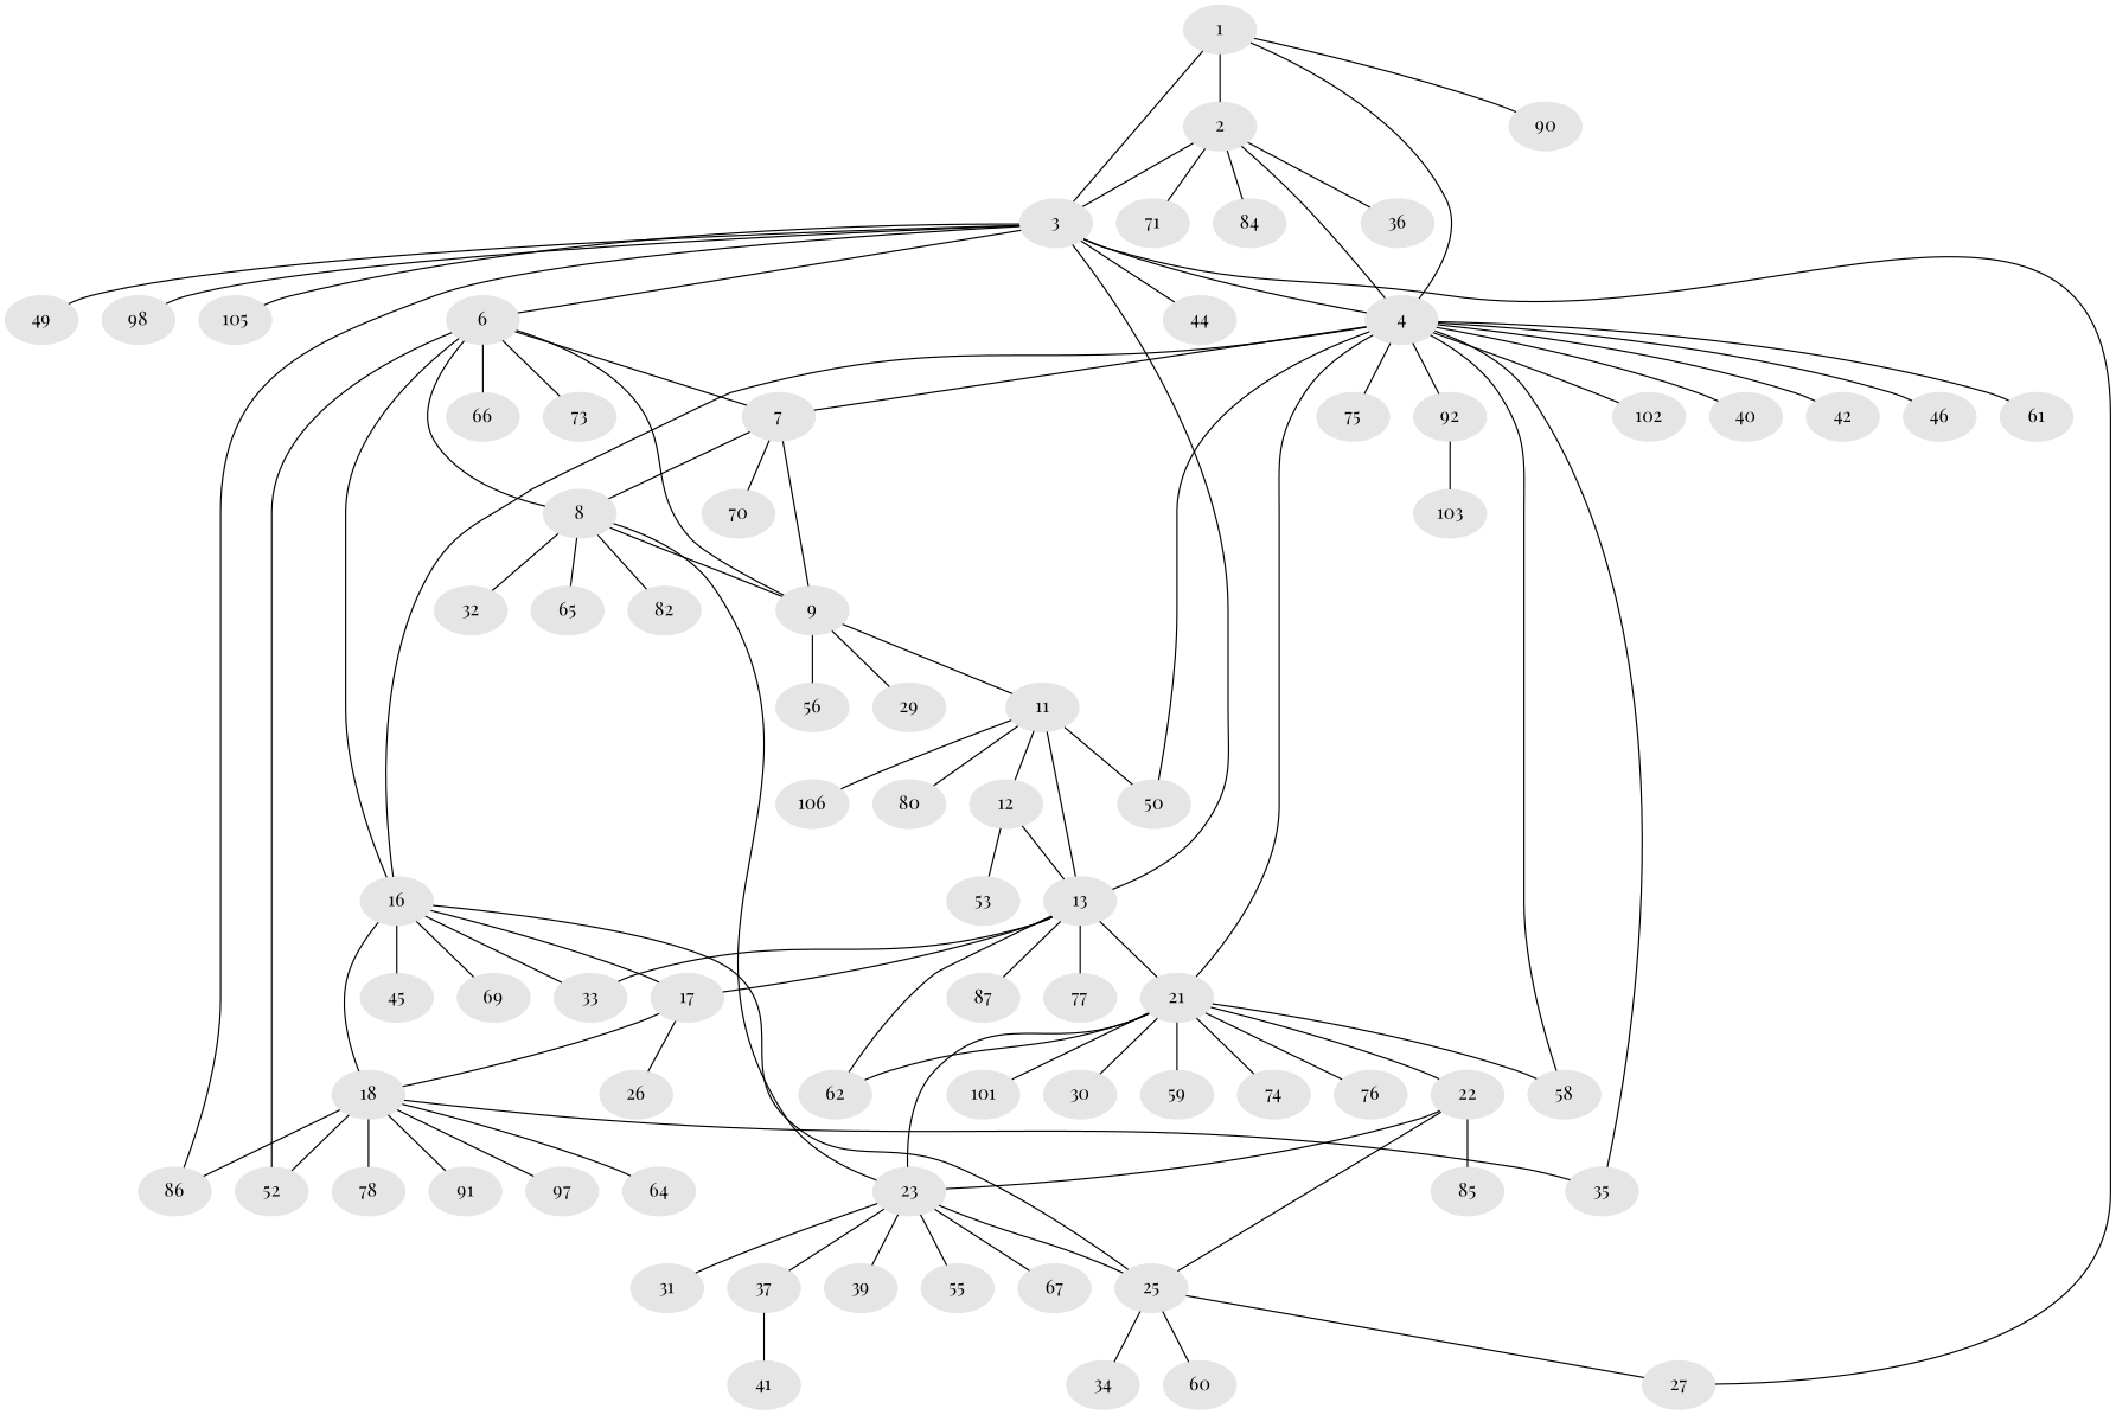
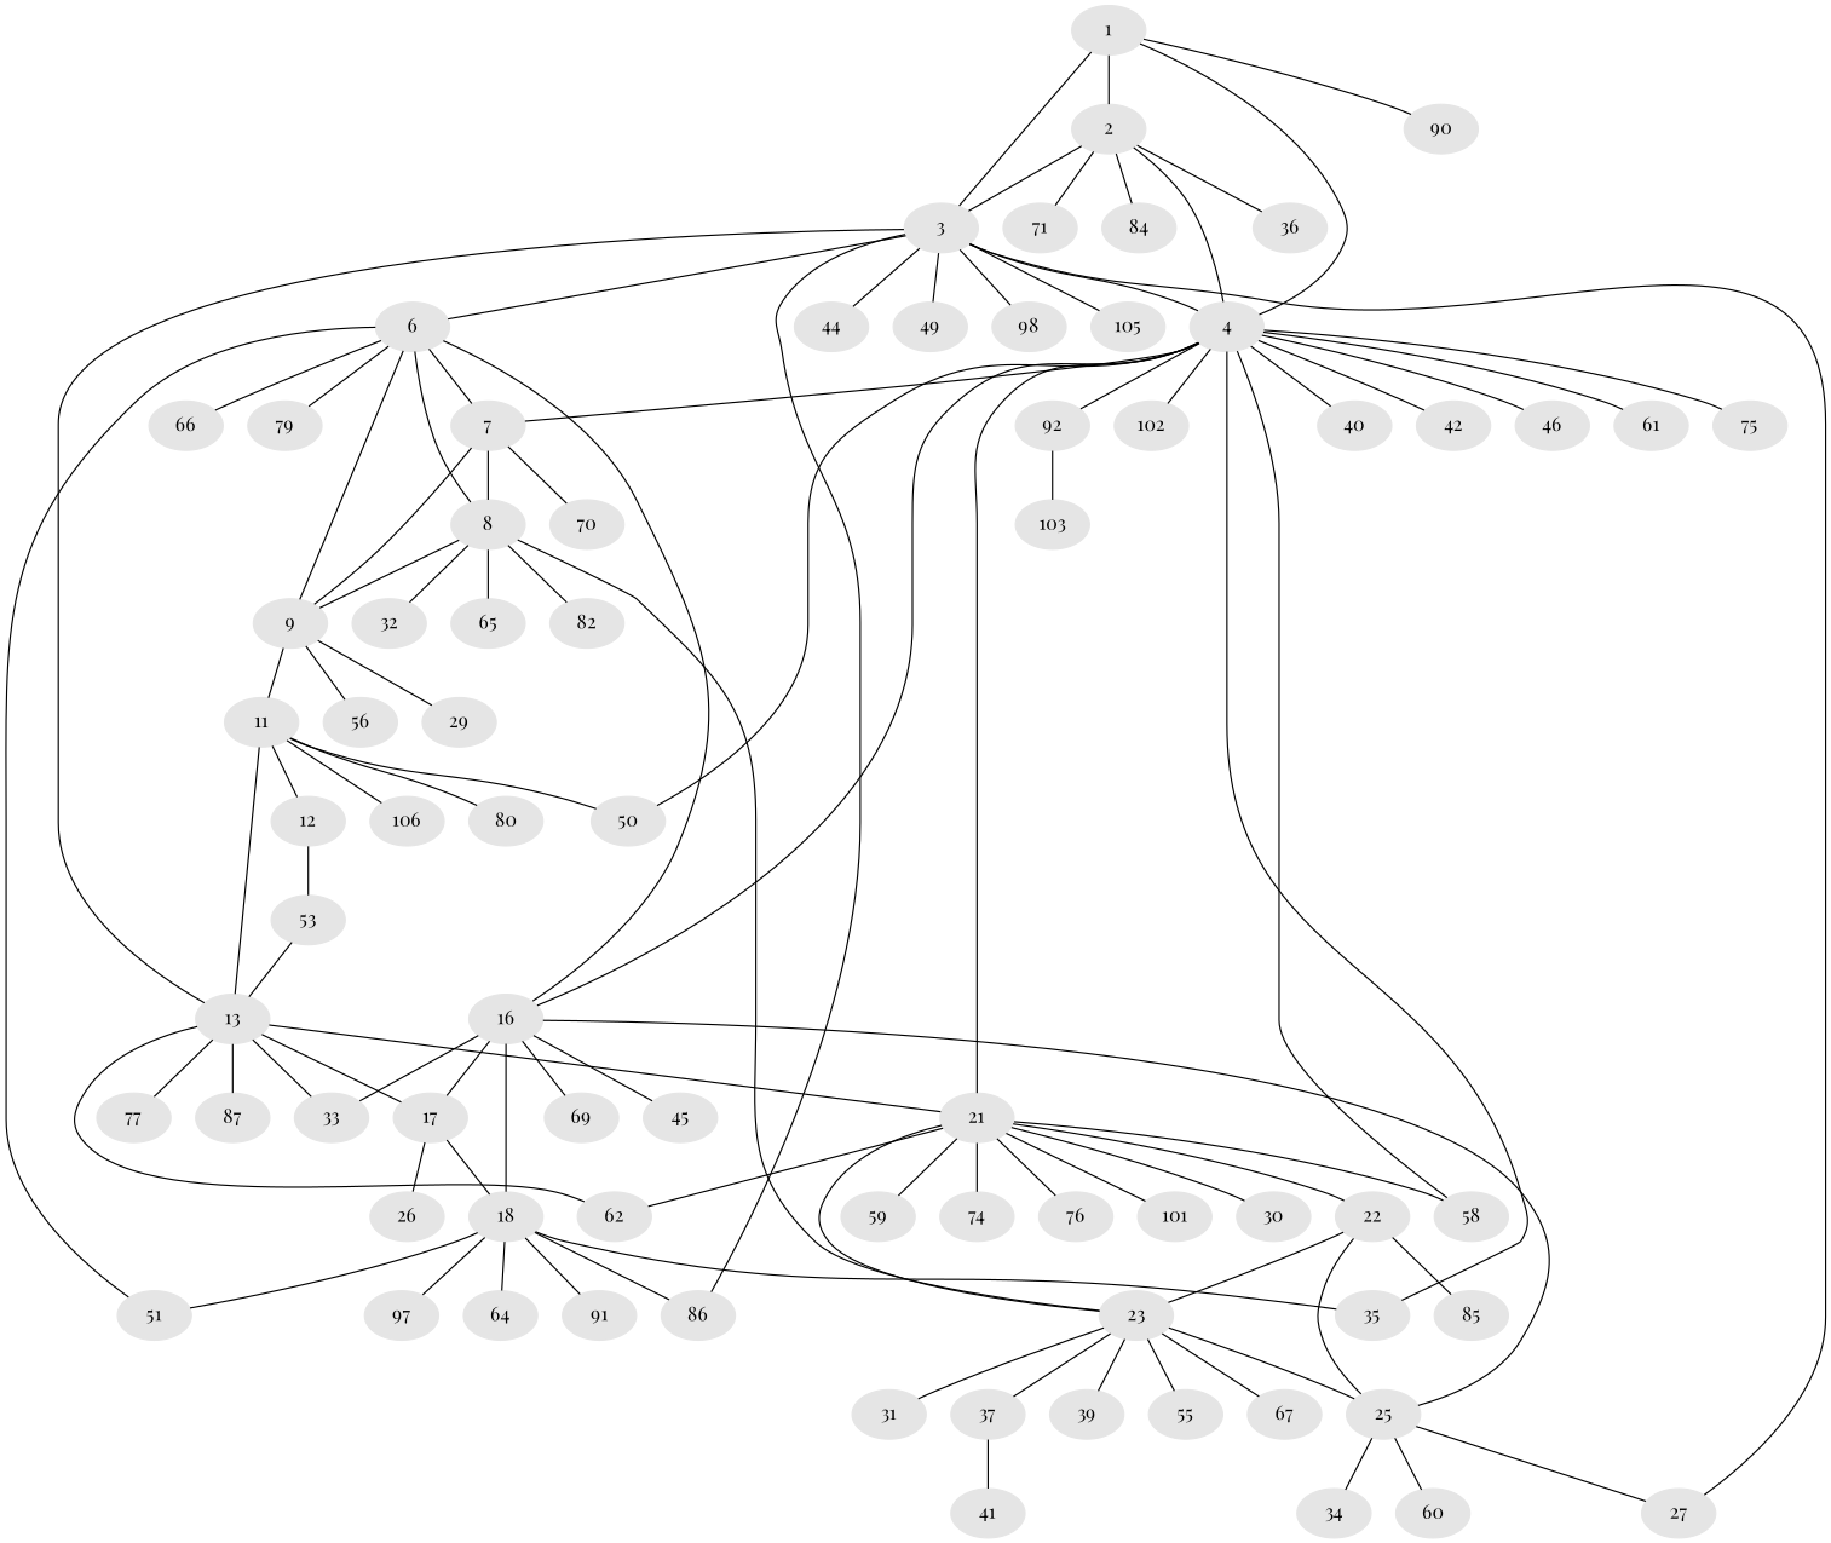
  graph {
    fontname="Playfair Display"
    node [color=gray90 fontname="Playfair Display" style=filled]
    edge [fontname="Playfair Display"]
    1 [super="+96"]
    2 [super="+104"]
    3 [super="+5"]
    4 [super="+47"]
    90
    36
    71
    84
    6 [super="+54"]
    13 [super="+14"]
    27
    44
    49
    86 [super="+94"]
    98
    105
    7 [super="+28"]
    16 [super="+19"]
    21 [super="+63"]
    35
    40
    42
    46 [super="+100"]
    50 [super="+83"]
    58
    61
    75
    92
    102
    8 [super="+10"]
    9 [super="+48"]
-   51 [label=52]
+   51
    66
-   73
+   73 [label=79]
    17 [super="+88"]
    33
    62 [super="+99"]
    77
    87
    70
    18 [super="+20"]
    25 [super="+43"]
    45
    69
    23 [super="+24"]
    22 [super="+95"]
    30
    59
    74
    76
    101
    103
    32
    65
    82
    11 [super="+15"]
    29
    56 [super="+72"]
    31
    37
    39
    55
    67 [super="+93"]
    12 [super="+38"]
    80
    106
    53 [super="+79"]
    26
    64
-   78
    91
    97
    34
    60
    85
    41 [super="+52"]
    1 -- 2
    1 -- 3 [weight=2]
    1 -- 4
    1 -- 90
    2 -- 3 [weight=2]
    2 -- 4
    2 -- 36
    2 -- 71
    2 -- 84
    3 -- 4 [weight=2]
    3 -- 6
    3 -- 13
    3 -- 27
    3 -- 44
    3 -- 49
    3 -- 86
    3 -- 98
    3 -- 105
    4 -- 7
    4 -- 16
    4 -- 21
    4 -- 35
    4 -- 40
    4 -- 42
    4 -- 46
    4 -- 50 [weight=2]
    4 -- 58
    4 -- 61
    4 -- 75
    4 -- 92
    4 -- 102
    6 -- 7
    6 -- 16
    6 -- 8 [weight=2]
    6 -- 9
    6 -- 51
    6 -- 66
    6 -- 73
    13 -- 21
    13 -- 17
    13 -- 33
    13 -- 62
    13 -- 77
    13 -- 87
    7 -- 8 [weight=2]
    7 -- 9
    7 -- 70
    16 -- 17 [weight=2]
    16 -- 33
    16 -- 18 [weight=4]
    16 -- 25
    16 -- 45
    16 -- 69
    21 -- 58
    21 -- 62
    21 -- 23 [weight=2]
    21 -- 22
    21 -- 30
    21 -- 59
    21 -- 74
    21 -- 76
    21 -- 101
    92 -- 103
    8 -- 9 [weight=2]
    8 -- 23
    8 -- 32
    8 -- 65
    8 -- 82
    9 -- 11
    9 -- 29
    9 -- 56
    17 -- 18 [weight=2]
    17 -- 26
    18 -- 86
    18 -- 35
    18 -- 51
    18 -- 64
-   18 -- 78
    18 -- 91
    18 -- 97
    25 -- 27
    25 -- 34
    25 -- 60
    23 -- 25 [weight=2]
    23 -- 31
    23 -- 37
    23 -- 39
    23 -- 55
    23 -- 67
    22 -- 25
    22 -- 23 [weight=2]
    22 -- 85
    11 -- 13 [weight=4]
    11 -- 50
    11 -- 12 [weight=2]
    11 -- 80
    11 -- 106
    37 -- 41
-   12 -- 13 [weight=2]
+   53 -- 13 [weight=2]
    12 -- 53
  }
